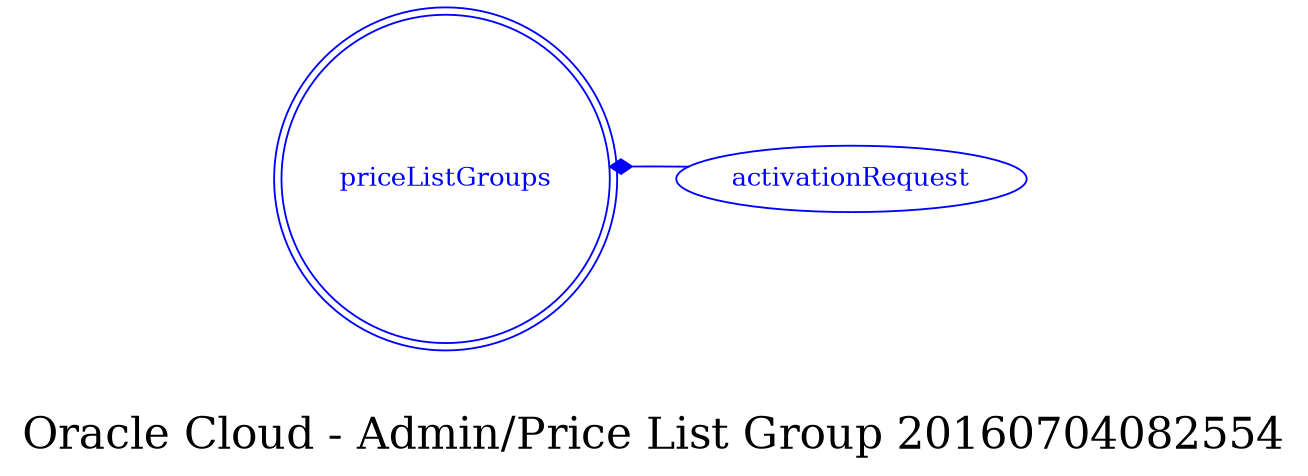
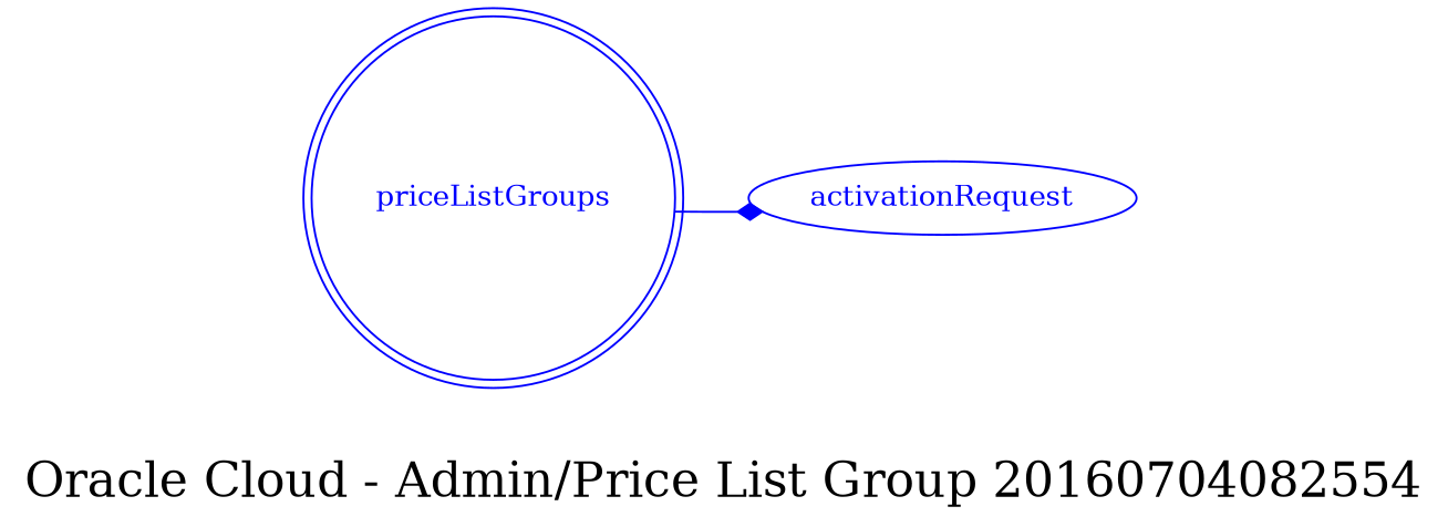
  digraph {
    fontsize=24
    label="Oracle Cloud - Admin/Price List Group 20160704082554"
    splines=true
    rankdir=LR
    node [color=blue fontcolor=blue]
    priceListGroups [shape=doublecircle]
    activationRequest [shape=ellipse]
-   activationRequest -> priceListGroups [arrowhead=diamond arrowtail=none color=blue fontcolor=blue]
+   priceListGroups -> activationRequest [arrowhead=diamond arrowtail=none color=blue fontcolor=blue]
  }
